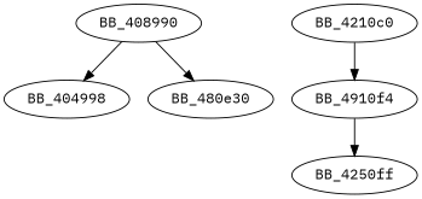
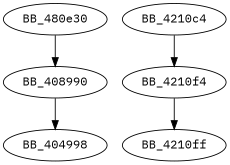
  digraph {
    fontname="IBM Plex Mono"
    node [fontname="IBM Plex Mono"]
    edge [fontname="IBM Plex Mono"]
    n1 [label=BB_404998]
    BB_408990
    n3 [label=BB_480e30]
-   BB_4210c0
-   BB_4210f4 [label=BB_4910f4]
-   BB_4210ff [label=BB_4250ff]
+   BB_4210c0 [label=BB_4210c4]
+   BB_4210f4
+   BB_4210ff
    BB_408990 -> n1
-   BB_408990 -> n3
+   n3 -> BB_408990
    BB_4210c0 -> BB_4210f4
    BB_4210f4 -> BB_4210ff
  }
